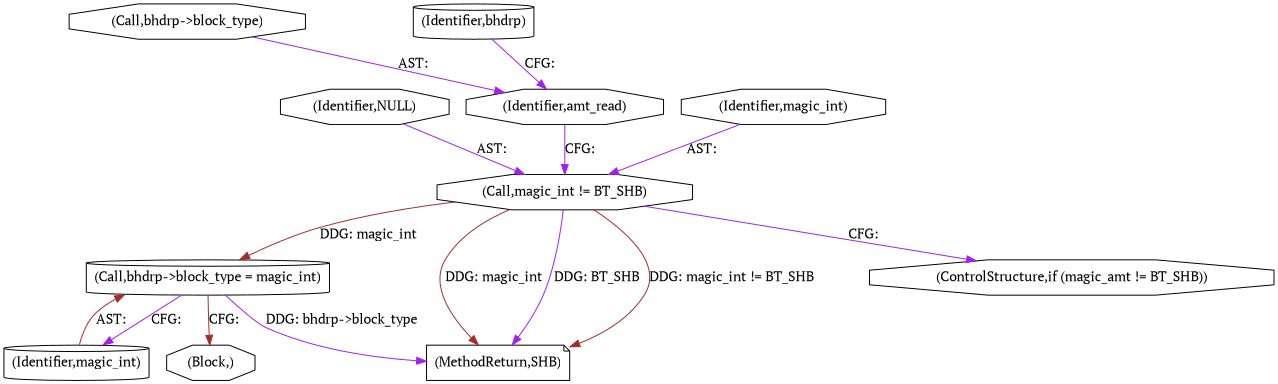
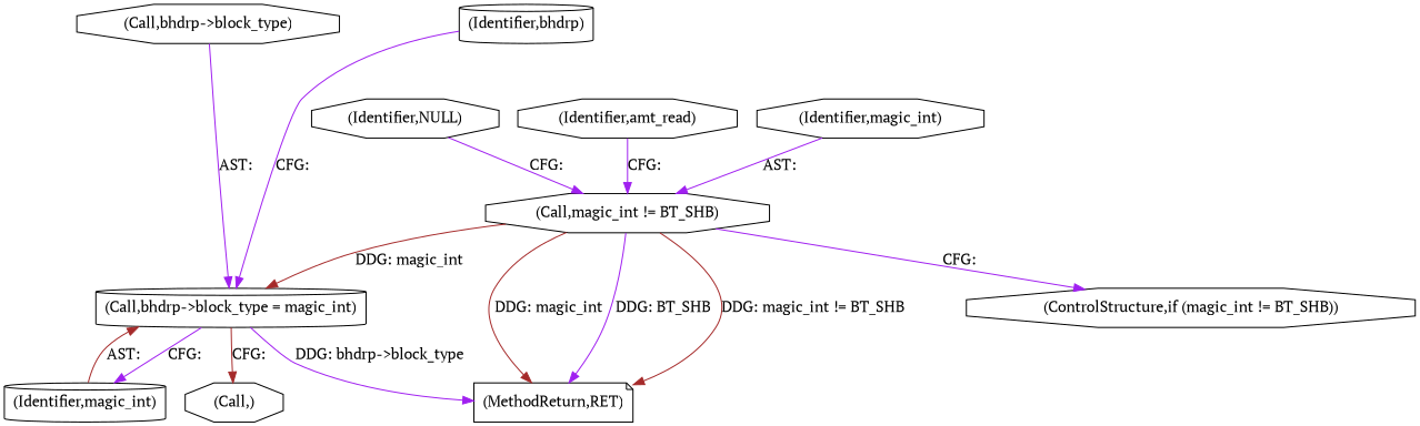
  digraph {
    fontname="PT Serif"
    node [fontname="PT Serif" shape=octagon]
    edge [color=purple fontname="PT Serif"]
    n1 [label="(Call,bhdrp->block_type = magic_int)" shape=cylinder]
-   n2 [label="(MethodReturn,SHB)" shape=note]
-   n3 [label="(Block,)"]
+   n2 [label="(MethodReturn,RET)" shape=note]
+   n3 [label="(Call,)"]
    n4 [label="(Identifier,magic_int)" shape=cylinder]
    n5 [label="(Call,magic_int != BT_SHB)"]
-   n6 [label="(ControlStructure,if (magic_amt != BT_SHB))"]
+   n6 [label="(ControlStructure,if (magic_int != BT_SHB))"]
    n7 [label="(Call,bhdrp->block_type)"]
    n8 [label="(Identifier,magic_int)"]
    n9 [label="(Identifier,bhdrp)" shape=cylinder]
    n10 [label="(Identifier,NULL)"]
    n11 [label="(Identifier,amt_read)"]
    n1 -> n2 [label="DDG: bhdrp->block_type"]
    n1 -> n3 [color=brown label="CFG: "]
    n1 -> n4 [label="CFG: "]
    n4 -> n1 [color=brown label="AST: "]
    n5 -> n1 [color=brown label="DDG: magic_int"]
    n5 -> n2 [color=brown label="DDG: magic_int"]
    n5 -> n2 [label="DDG: BT_SHB"]
    n5 -> n2 [color=brown label="DDG: magic_int != BT_SHB"]
    n5 -> n6 [label="CFG: "]
-   n7 -> n11 [label="AST: "]
+   n7 -> n1 [label="AST: "]
    n8 -> n5 [label="AST: "]
-   n9 -> n11 [label="CFG: "]
-   n10 -> n5 [label="AST: "]
+   n9 -> n1 [label="CFG: "]
+   n10 -> n5 [label="CFG: "]
    n11 -> n5 [label="CFG: "]
  }
